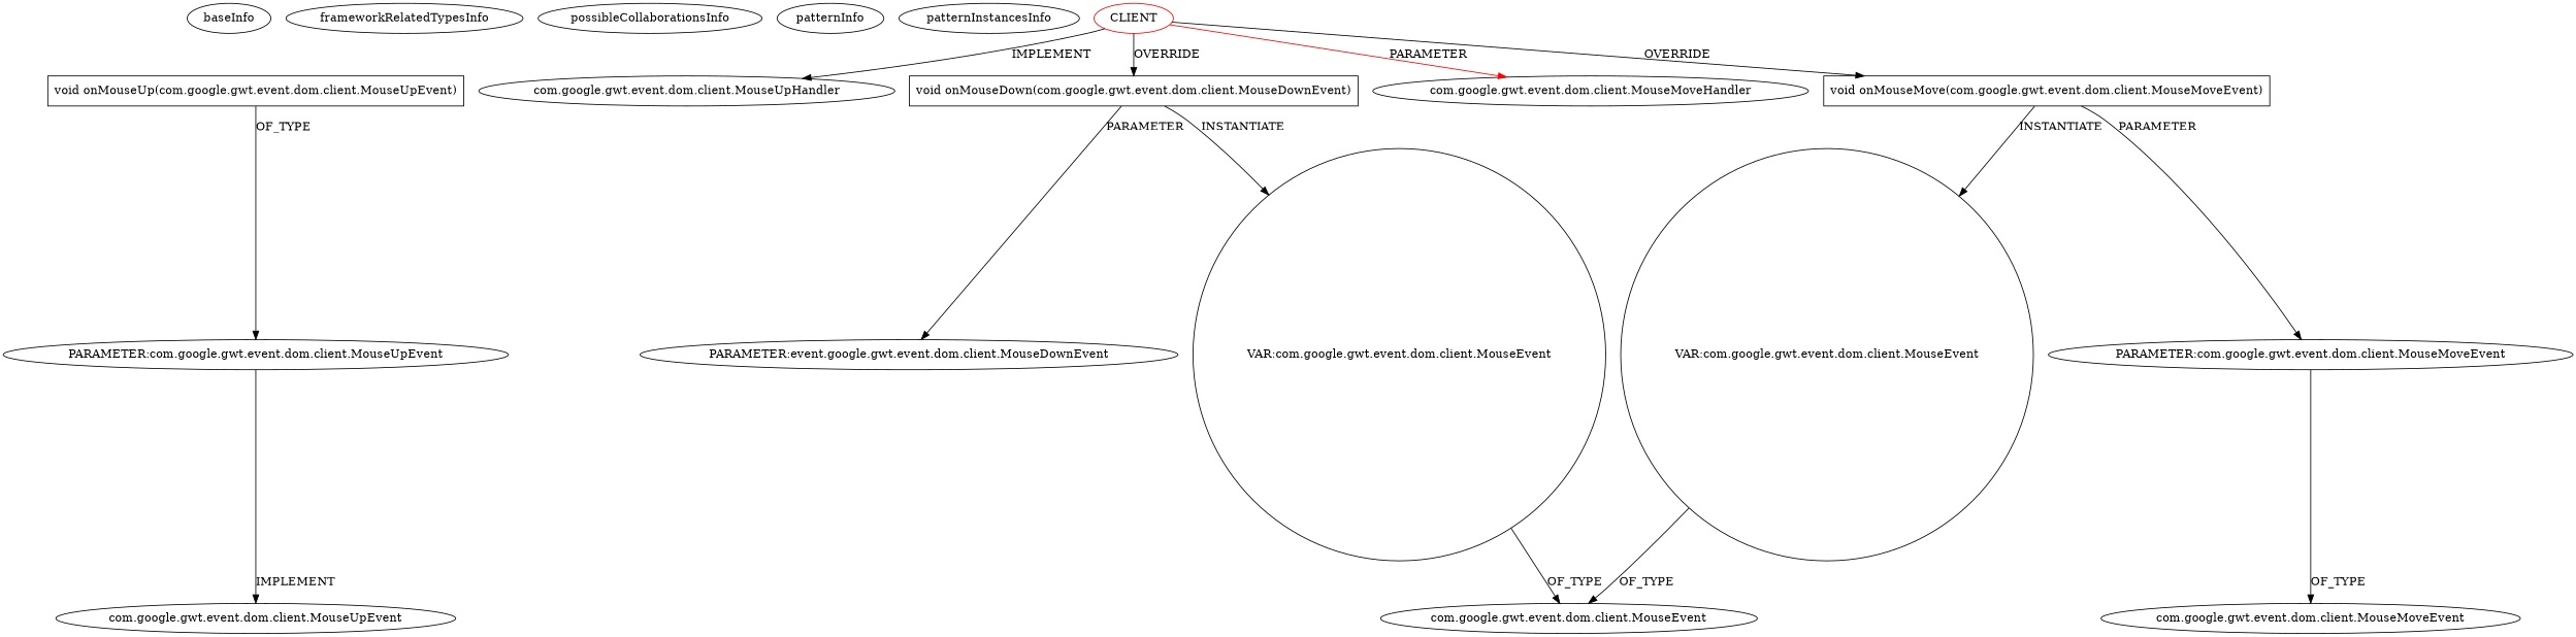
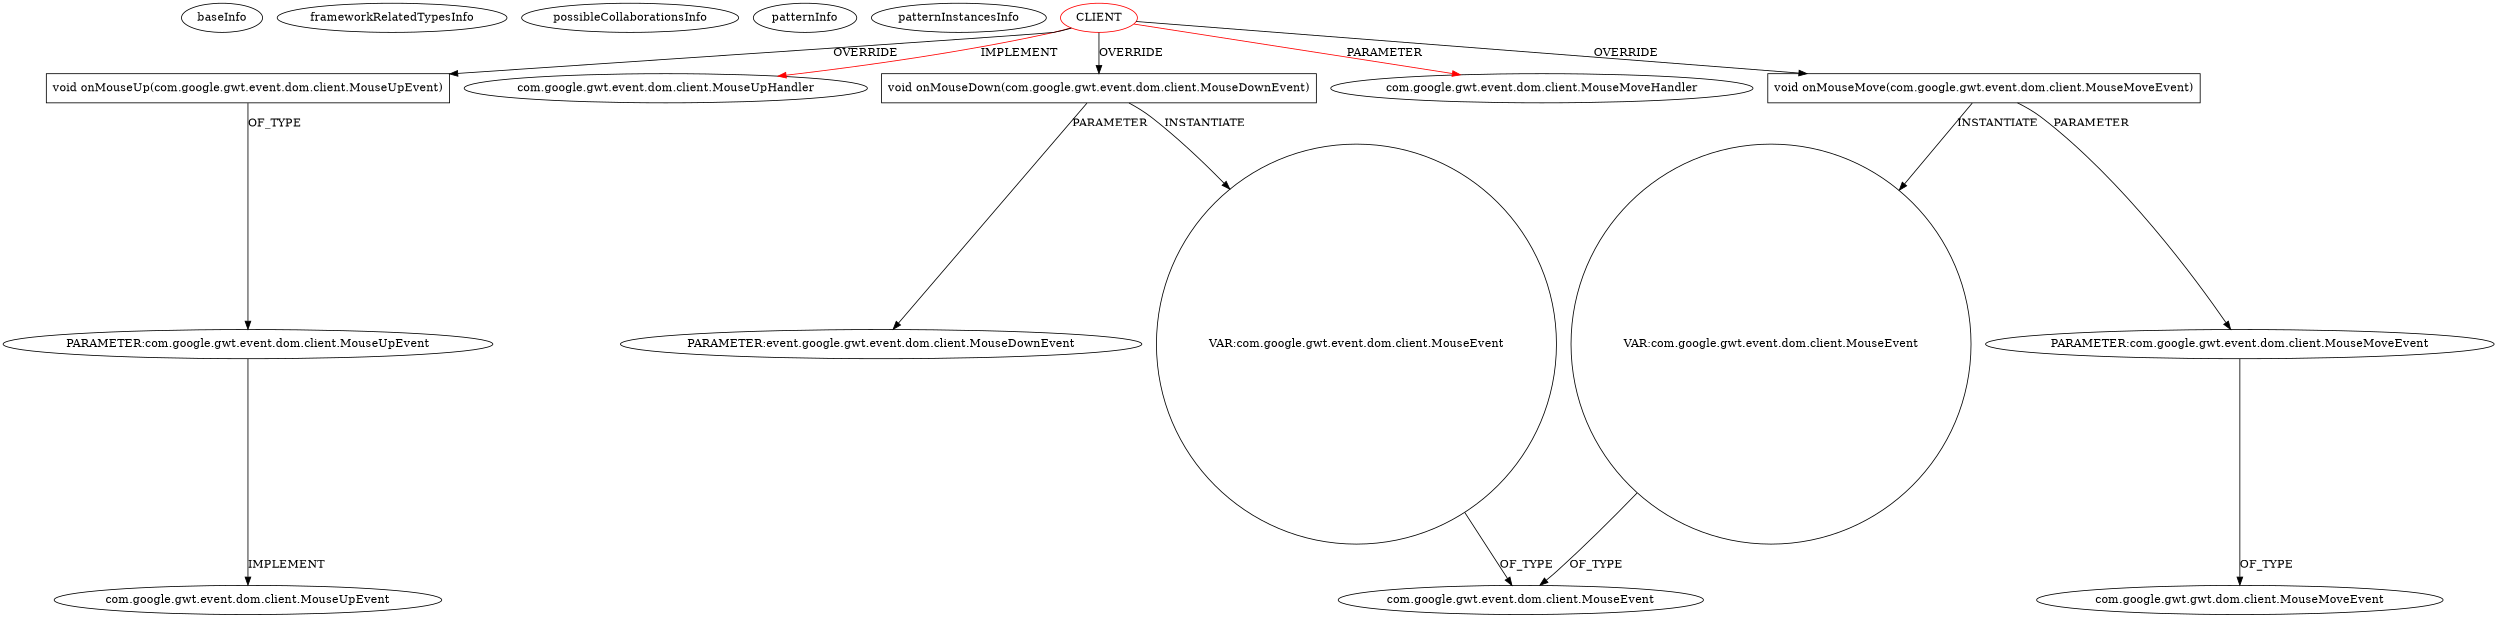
  digraph {
    node [isFrameworkType=false]
    baseInfo [category=pattern graphId=963 isAnonymous=false possibleRelation=false isFrameworkType=""]
    frameworkRelatedTypesInfo [0="com.google.gwt.event.dom.client.MouseMoveHandler" 1="com.google.gwt.event.dom.client.MouseUpHandler" 2="com.google.gwt.event.dom.client.MouseDownHandler" isFrameworkType=""]
    possibleCollaborationsInfo [isFrameworkType=""]
    patternInfo [frequency=2.0 patternRootClient=0 isFrameworkType=""]
    patternInstancesInfo [0="papog-grumo~/papog-grumo/grumo-master/src/com/spacepirates/grumo/client/GraphCanvas.java~MouseKeyHandler~4278" 1="MathieuLorber-GWT-console~/MathieuLorber-GWT-console/GWT-console-master/src/main/java/net/mlorber/gwt/console/client/MouseDragHandler.java~MouseDragHandler~313" isFrameworkType=""]
    n6 [label="PARAMETER:event.google.gwt.event.dom.client.MouseDownEvent" vertexType=PARAMETER_DECLARATION]
    n7 [label="void onMouseDown(com.google.gwt.event.dom.client.MouseDownEvent)" shape=box vertexType=OVERRIDING_METHOD_DECLARATION]
    n8 [label="VAR:com.google.gwt.event.dom.client.MouseEvent" shape=circle vertexType=VARIABLE_EXPRESION]
    n9 [label="com.google.gwt.event.dom.client.MouseEvent" vertexType=FRAMEWORK_CLASS_TYPE]
    n10 [color=red label=CLIENT vertexType=ROOT_CLIENT_CLASS_DECLARATION]
    n11 [label="com.google.gwt.event.dom.client.MouseUpHandler" vertexType=FRAMEWORK_INTERFACE_TYPE]
    n12 [label="void onMouseUp(com.google.gwt.event.dom.client.MouseUpEvent)" shape=box vertexType=OVERRIDING_METHOD_DECLARATION]
    n13 [label="com.google.gwt.event.dom.client.MouseMoveHandler" vertexType=FRAMEWORK_INTERFACE_TYPE]
    n14 [label="void onMouseMove(com.google.gwt.event.dom.client.MouseMoveEvent)" shape=box vertexType=OVERRIDING_METHOD_DECLARATION]
    n15 [label="PARAMETER:com.google.gwt.event.dom.client.MouseUpEvent" vertexType=PARAMETER_DECLARATION]
    n16 [label="PARAMETER:com.google.gwt.event.dom.client.MouseMoveEvent" vertexType=PARAMETER_DECLARATION]
    n17 [label="VAR:com.google.gwt.event.dom.client.MouseEvent" shape=circle vertexType=VARIABLE_EXPRESION]
    n18 [label="com.google.gwt.event.dom.client.MouseUpEvent" vertexType=FRAMEWORK_CLASS_TYPE]
-   n19 [label="com.google.gwt.event.dom.client.MouseMoveEvent" vertexType=FRAMEWORK_CLASS_TYPE]
+   n19 [label="com.google.gwt.gwt.dom.client.MouseMoveEvent" vertexType=FRAMEWORK_CLASS_TYPE]
    n7 -> n6 [label=PARAMETER]
    n7 -> n8 [label=INSTANTIATE]
    n8 -> n9 [label=OF_TYPE]
    n10 -> n7 [label=OVERRIDE]
-   n10 -> n11 [color=black label=IMPLEMENT]
+   n10 -> n11 [color=red label=IMPLEMENT]
+   n10 -> n12 [label=OVERRIDE]
    n10 -> n13 [color=red label=PARAMETER]
    n10 -> n14 [label=OVERRIDE]
    n12 -> n15 [label=OF_TYPE]
    n14 -> n16 [label=PARAMETER]
    n14 -> n17 [label=INSTANTIATE]
    n15 -> n18 [label=IMPLEMENT]
    n16 -> n19 [label=OF_TYPE]
    n17 -> n9 [label=OF_TYPE]
  }
